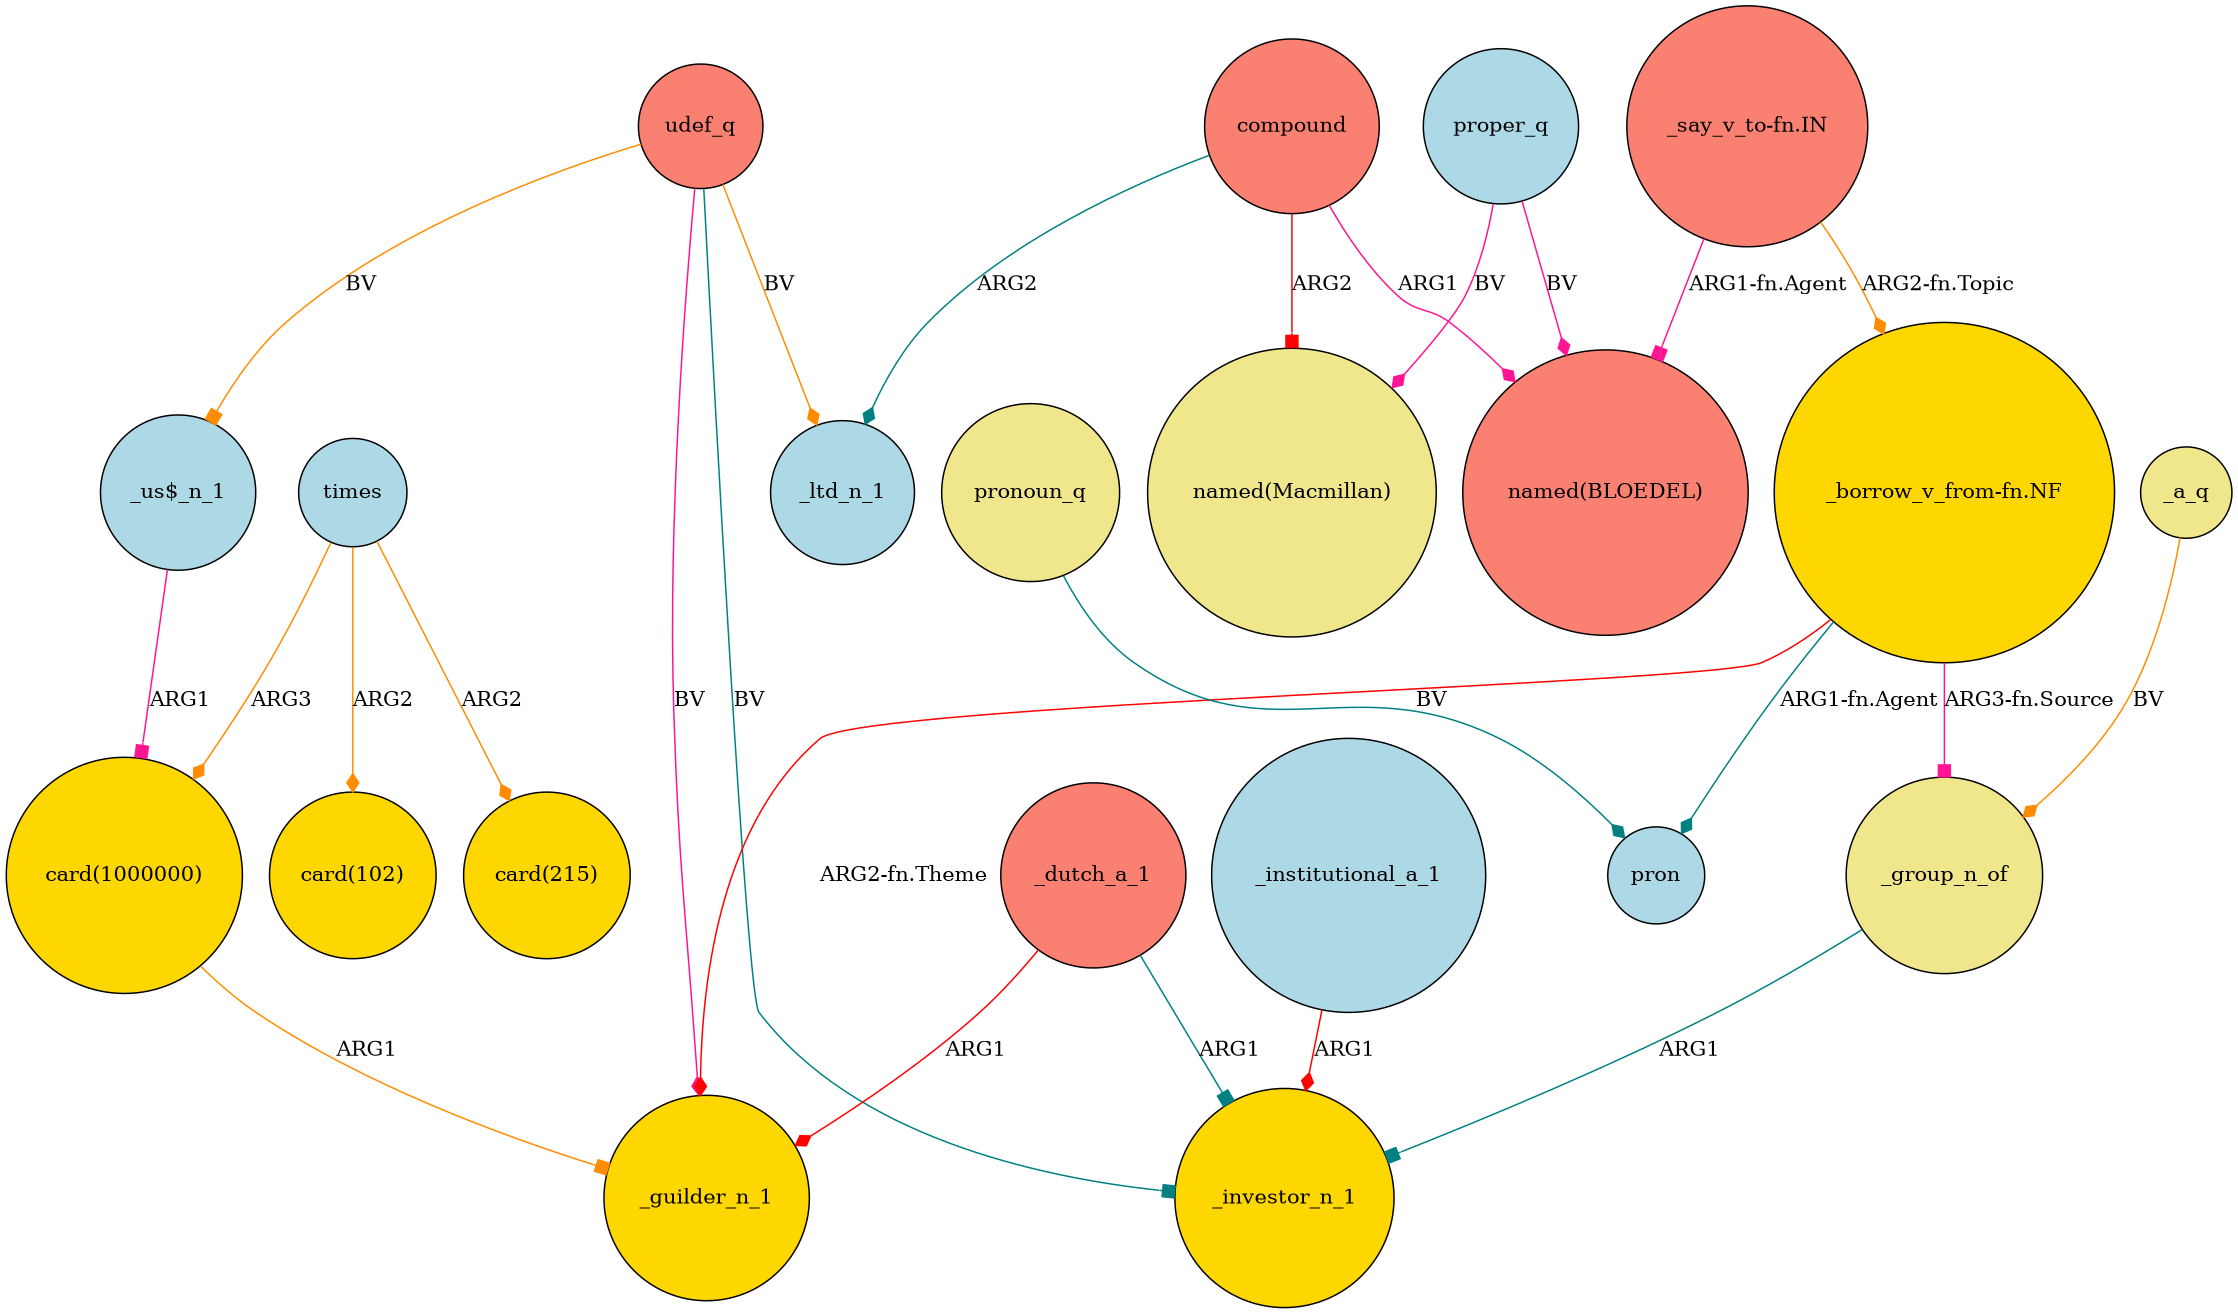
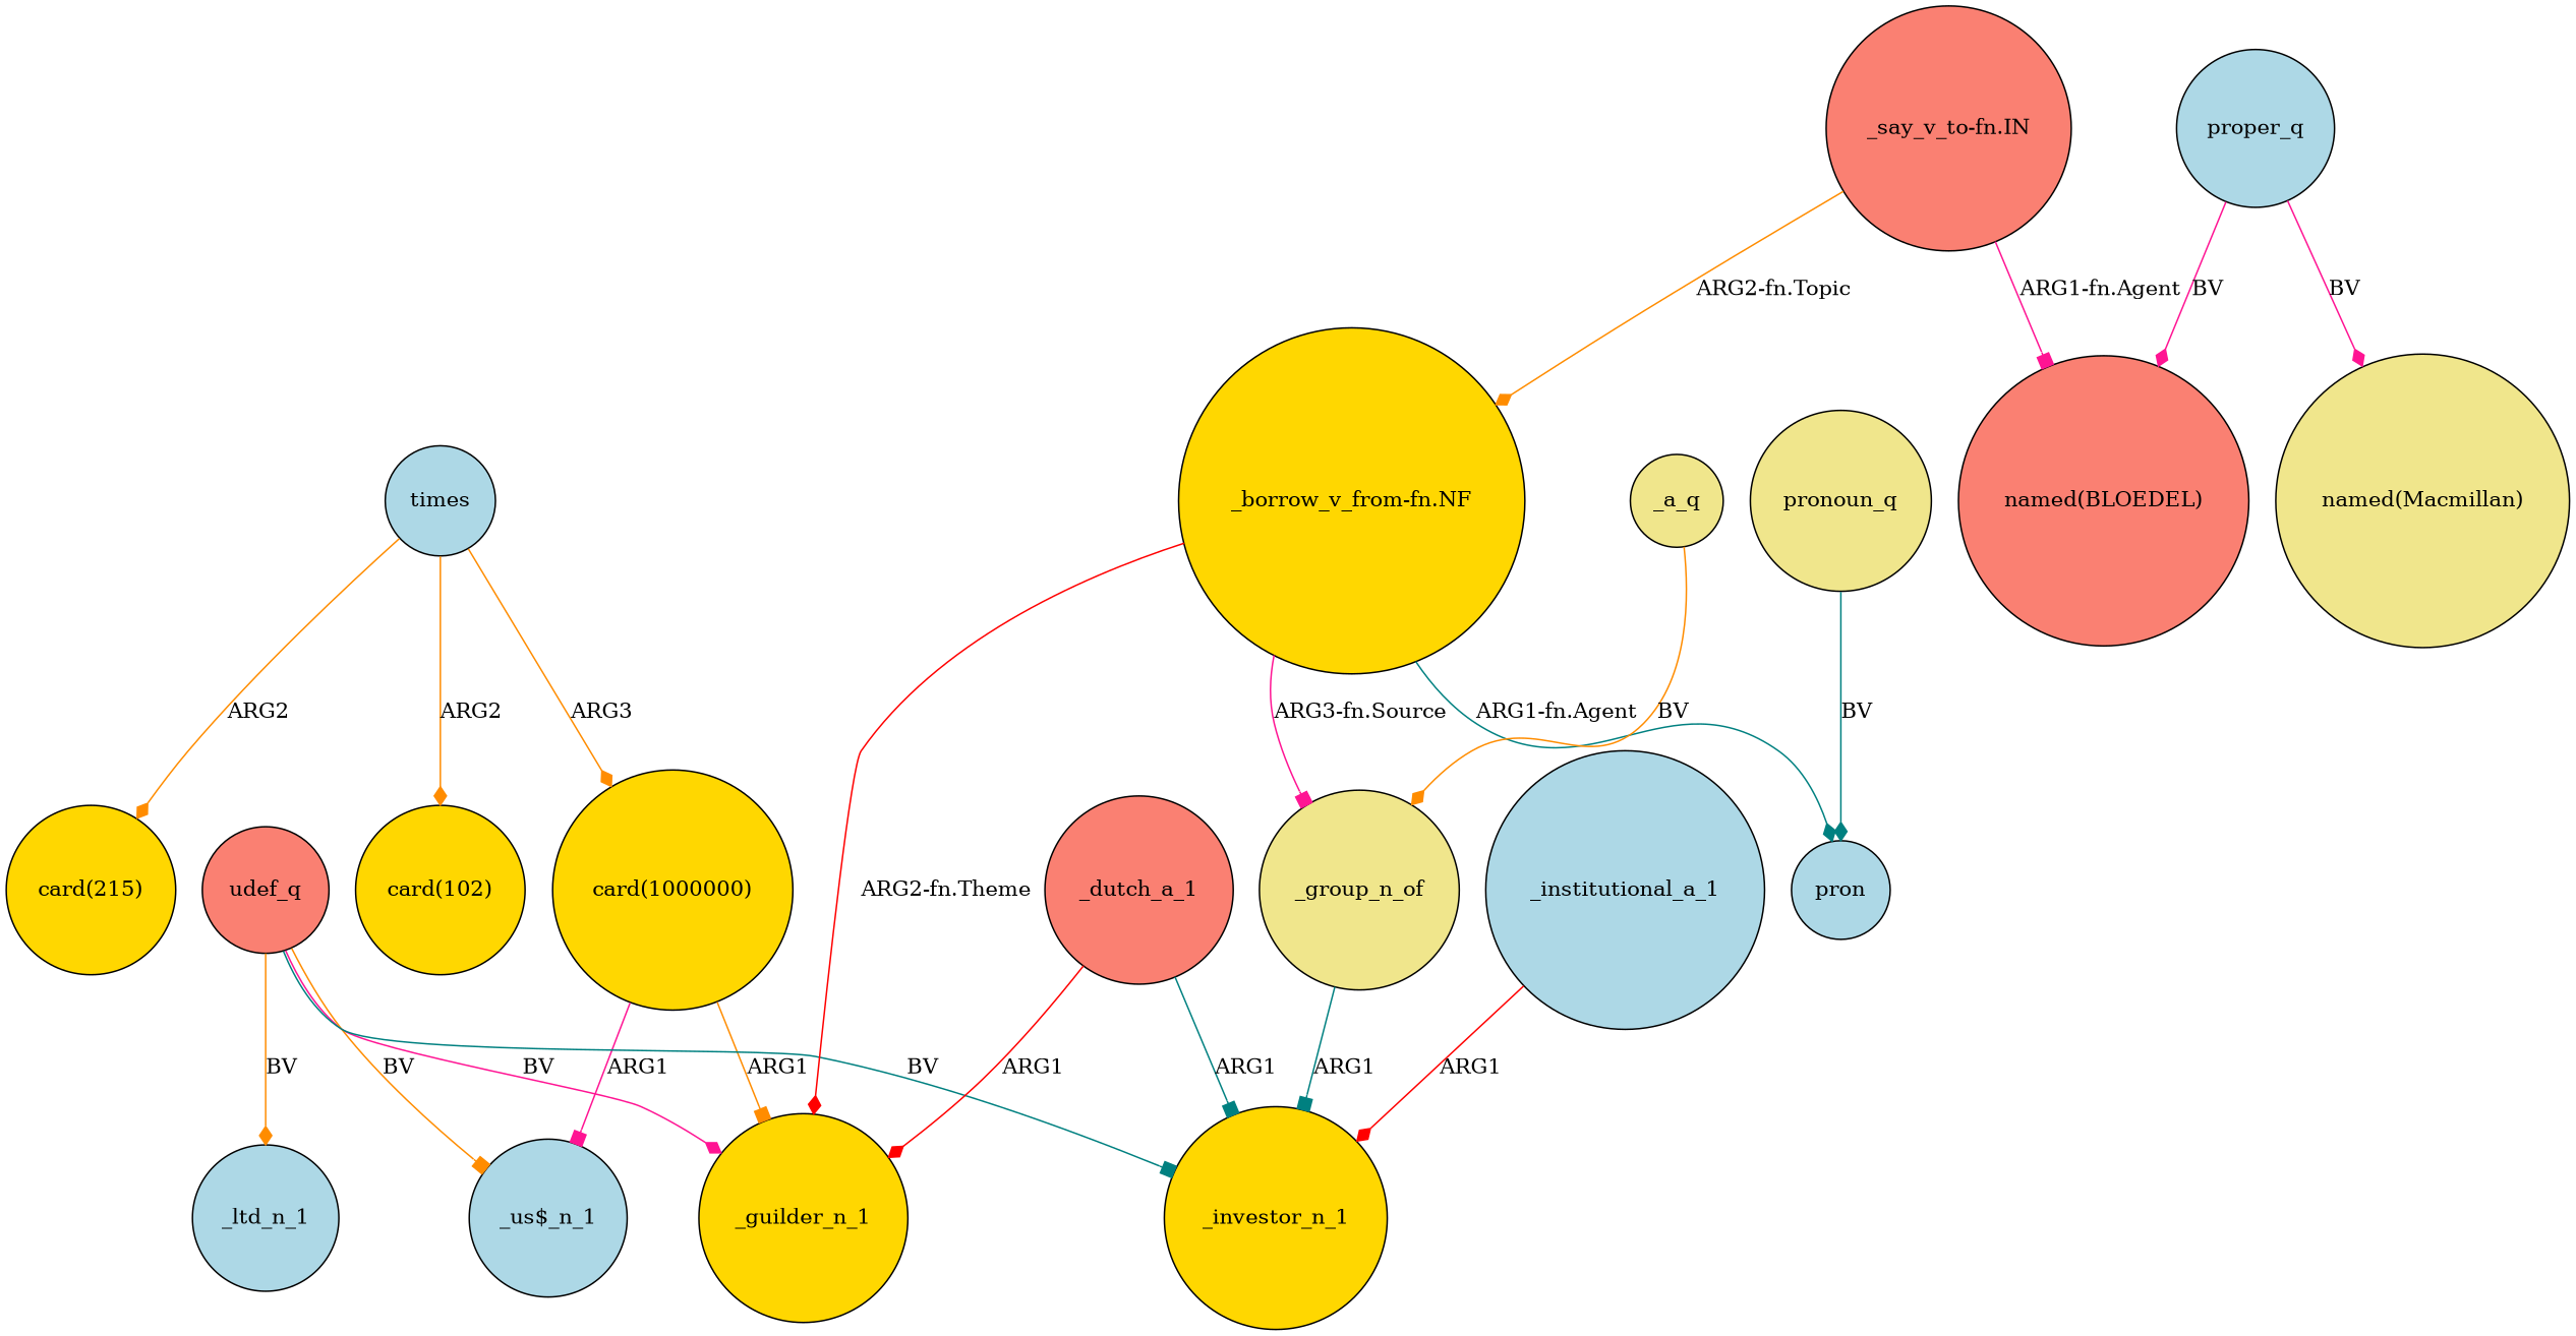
  digraph {
    node [fillcolor=gold shape=circle style=filled]
    edge [arrowhead=diamond color=darkorange]
    "card(102)"
    times [fillcolor=lightblue]
    "card(1000000)"
    "card(215)"
    _guilder_n_1
    "_us$_n_1" [fillcolor=lightblue]
-   compound [fillcolor=salmon]
    "named(BLOEDEL)" [fillcolor=salmon]
    "named(Macmillan)" [fillcolor=khaki]
    _ltd_n_1 [fillcolor=lightblue]
    udef_q [fillcolor=salmon]
    _investor_n_1
    _dutch_a_1 [fillcolor=salmon]
    _group_n_of [fillcolor=khaki]
    proper_q [fillcolor=lightblue]
    "_say_v_to-fn.IN" [fillcolor=salmon]
    "_borrow_v_from-fn.NF"
    pron [fillcolor=lightblue]
    pronoun_q [fillcolor=khaki]
    _institutional_a_1 [fillcolor=lightblue]
    _a_q [fillcolor=khaki]
    times -> "card(102)" [label=ARG2]
    times -> "card(1000000)" [label=ARG3]
    times -> "card(215)" [label=ARG2]
    "card(1000000)" -> _guilder_n_1 [arrowhead=box label=ARG1]
-   "_us$_n_1" -> "card(1000000)" [arrowhead=box color=deeppink label=ARG1]
-   compound -> "named(BLOEDEL)" [color=deeppink label=ARG1]
-   compound -> "named(Macmillan)" [arrowhead=box color=red label=ARG2]
-   compound -> _ltd_n_1 [color=teal label=ARG2]
+   "card(1000000)" -> "_us$_n_1" [arrowhead=box color=deeppink label=ARG1]
    udef_q -> _guilder_n_1 [color=deeppink label=BV]
    udef_q -> "_us$_n_1" [arrowhead=box label=BV]
    udef_q -> _ltd_n_1 [label=BV]
    udef_q -> _investor_n_1 [arrowhead=box color=teal label=BV]
    _dutch_a_1 -> _guilder_n_1 [color=red label=ARG1]
    _dutch_a_1 -> _investor_n_1 [arrowhead=box color=teal label=ARG1]
    _group_n_of -> _investor_n_1 [arrowhead=box color=teal label=ARG1]
    proper_q -> "named(BLOEDEL)" [color=deeppink label=BV]
    proper_q -> "named(Macmillan)" [color=deeppink label=BV]
    "_say_v_to-fn.IN" -> "named(BLOEDEL)" [arrowhead=box color=deeppink label="ARG1-fn.Agent"]
    "_say_v_to-fn.IN" -> "_borrow_v_from-fn.NF" [label="ARG2-fn.Topic"]
    "_borrow_v_from-fn.NF" -> _guilder_n_1 [color=red label="ARG2-fn.Theme"]
    "_borrow_v_from-fn.NF" -> _group_n_of [arrowhead=box color=deeppink label="ARG3-fn.Source"]
    "_borrow_v_from-fn.NF" -> pron [color=teal label="ARG1-fn.Agent"]
    pronoun_q -> pron [color=teal label=BV]
    _institutional_a_1 -> _investor_n_1 [color=red label=ARG1]
    _a_q -> _group_n_of [label=BV]
  }
